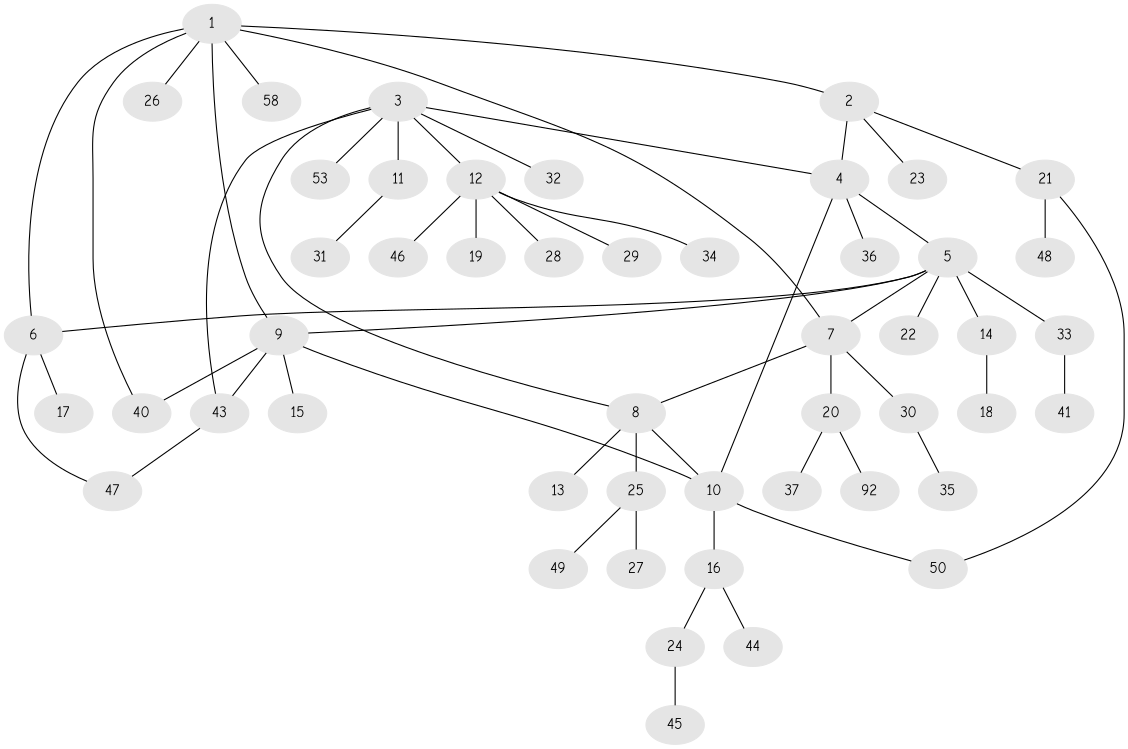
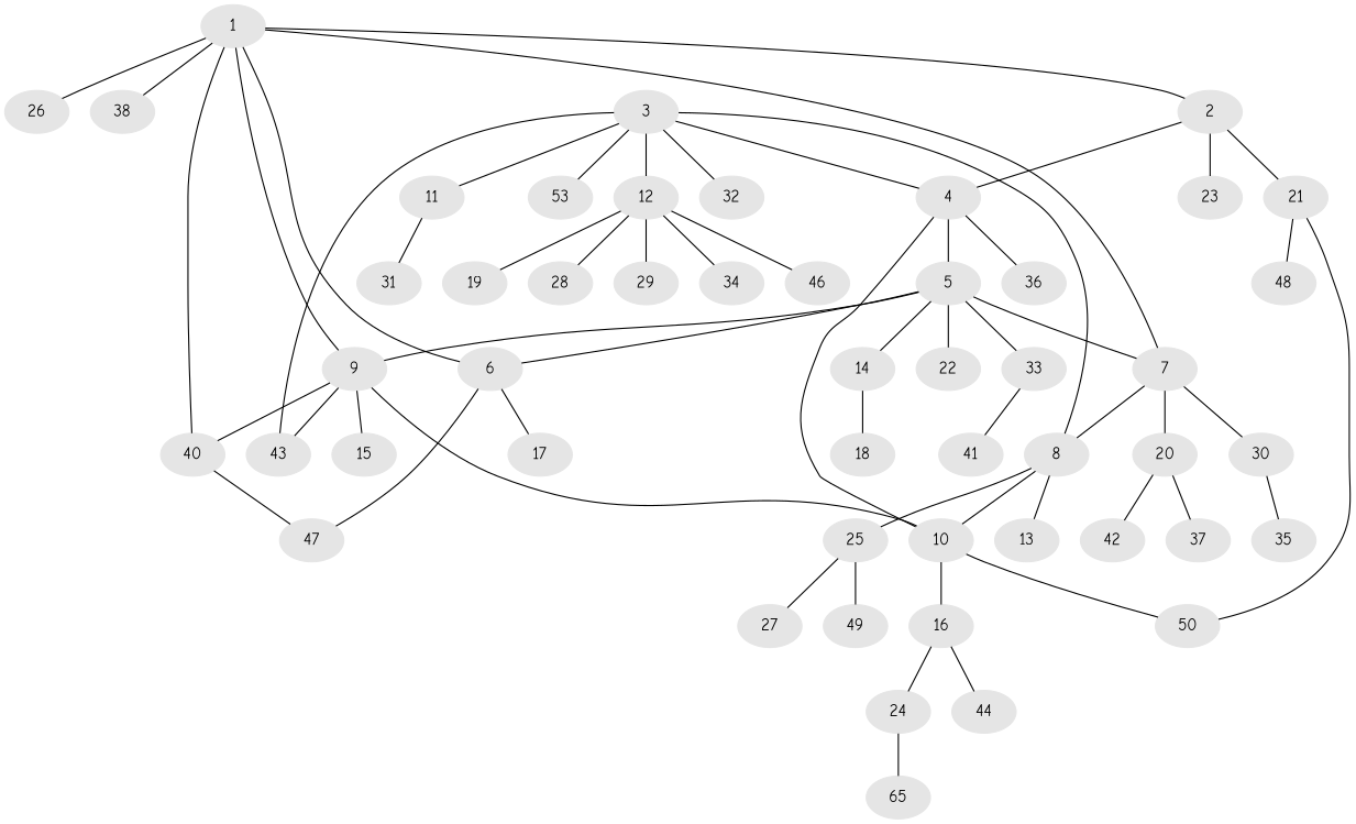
  graph {
    fontname="Comic Neue"
    node [color=gray90 fontname="Comic Neue" style=filled]
    edge [fontname="Comic Neue"]
    1
    2
    6
    7
    9
    26
-   38 [label=58]
+   38
    40
    4
    21
    23
    17
    47
    8
    20
    30
    43
    10
    15
    5
    36
    50
    48
    3
    11
    12
    32
    n28 [label=53]
    13
    25
    31
    19
    28
    29
    34
    46
    14
    22
    33
    16
    18
    41
    37
-   42 [label=92]
+   42
    35
    27
    49
    24
    44
-   45
+   45 [label=65]
    1 -- 2
    1 -- 6
    1 -- 7
    1 -- 9
    1 -- 26
    1 -- 38
    1 -- 40
    2 -- 4
    2 -- 21
    2 -- 23
    6 -- 17
    6 -- 47
    7 -- 8
    7 -- 20
    7 -- 30
    9 -- 40
    9 -- 43
    9 -- 10
    9 -- 15
    4 -- 10
    4 -- 5
    4 -- 36
    21 -- 50
    21 -- 48
    8 -- 10
    8 -- 13
    8 -- 25
    20 -- 37
    20 -- 42
    30 -- 35
-   43 -- 47
+   40 -- 47
    10 -- 50
    10 -- 16
    5 -- 6
    5 -- 7
    5 -- 9
    5 -- 14
    5 -- 22
    5 -- 33
    3 -- 4
    3 -- 8
    3 -- 43
    3 -- 11
    3 -- 12
    3 -- 32
    3 -- n28
    11 -- 31
    12 -- 19
    12 -- 28
    12 -- 29
    12 -- 34
    12 -- 46
    25 -- 27
    25 -- 49
    14 -- 18
    33 -- 41
    16 -- 24
    16 -- 44
    24 -- 45
  }
